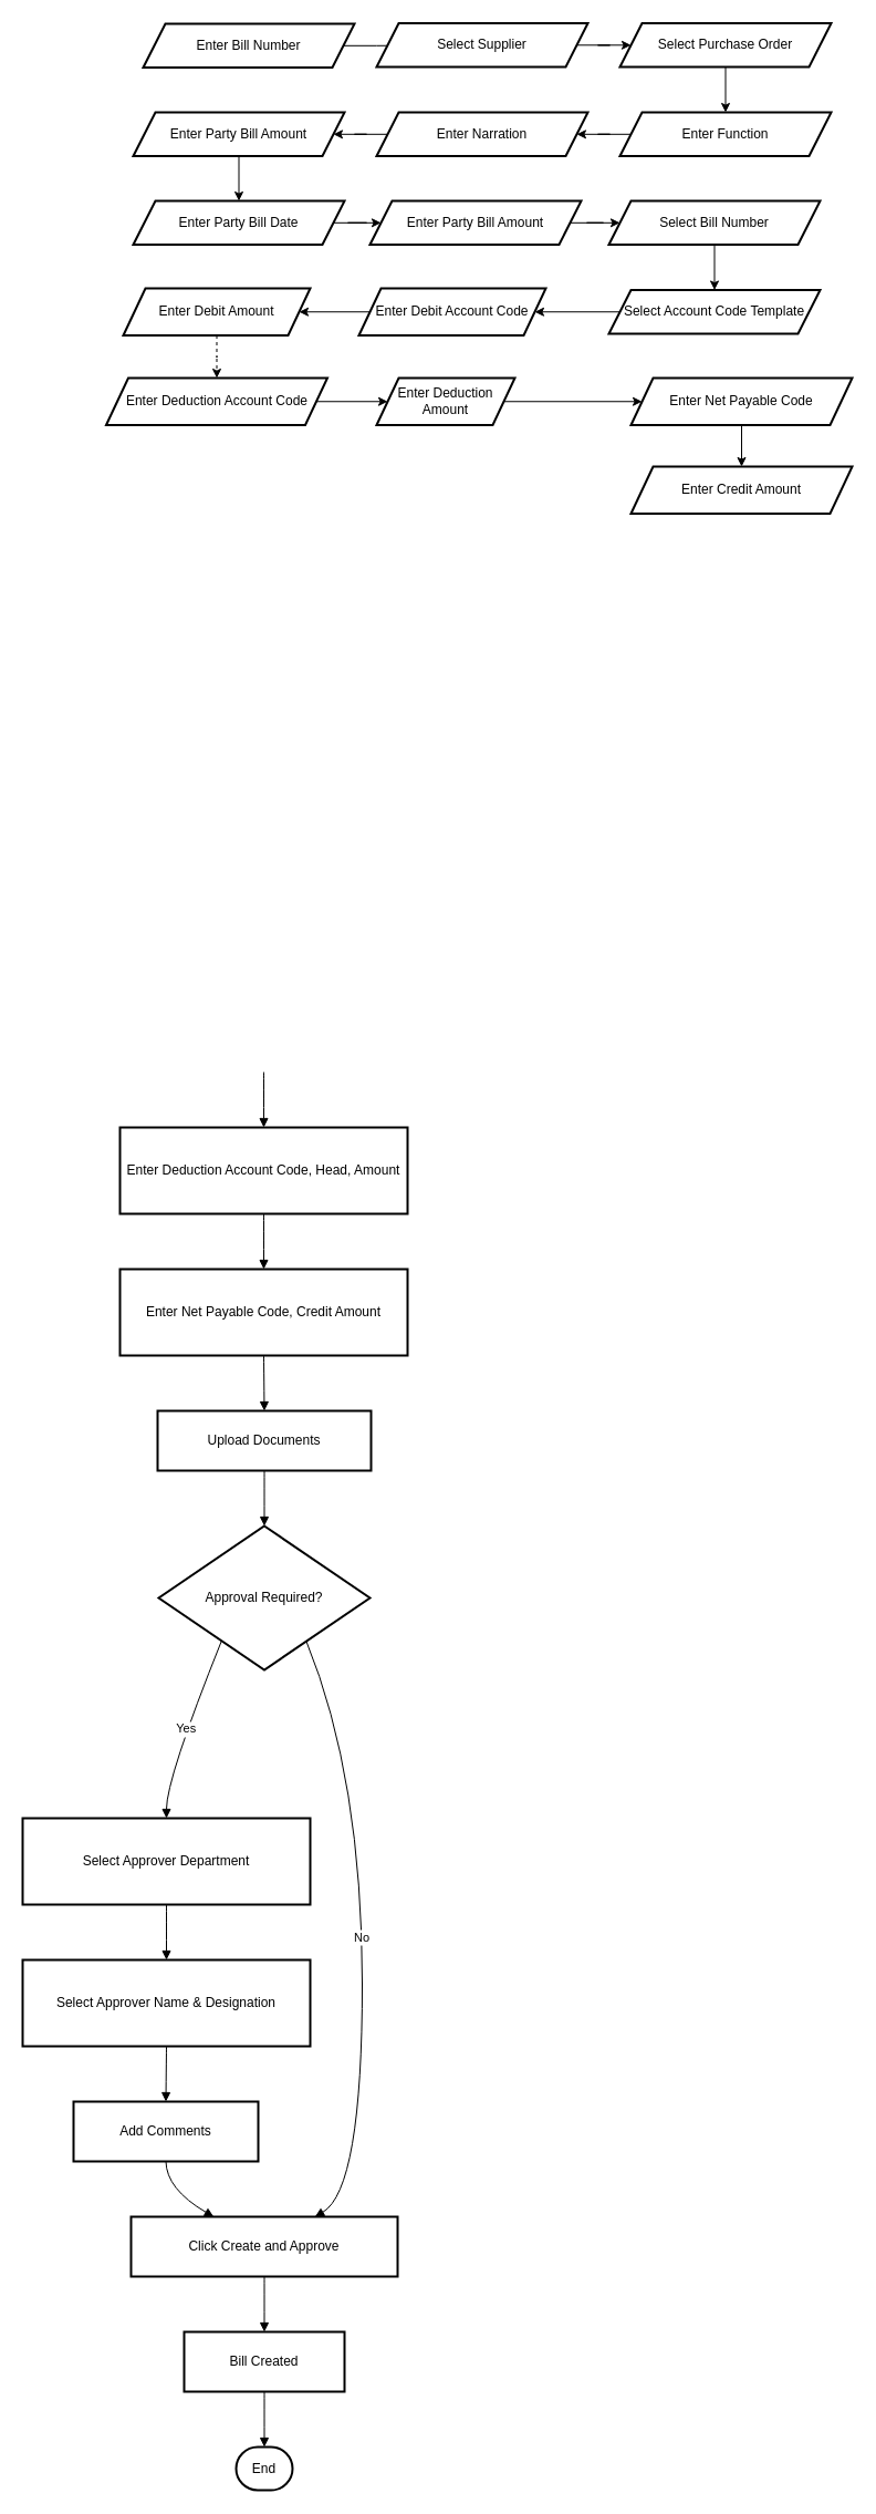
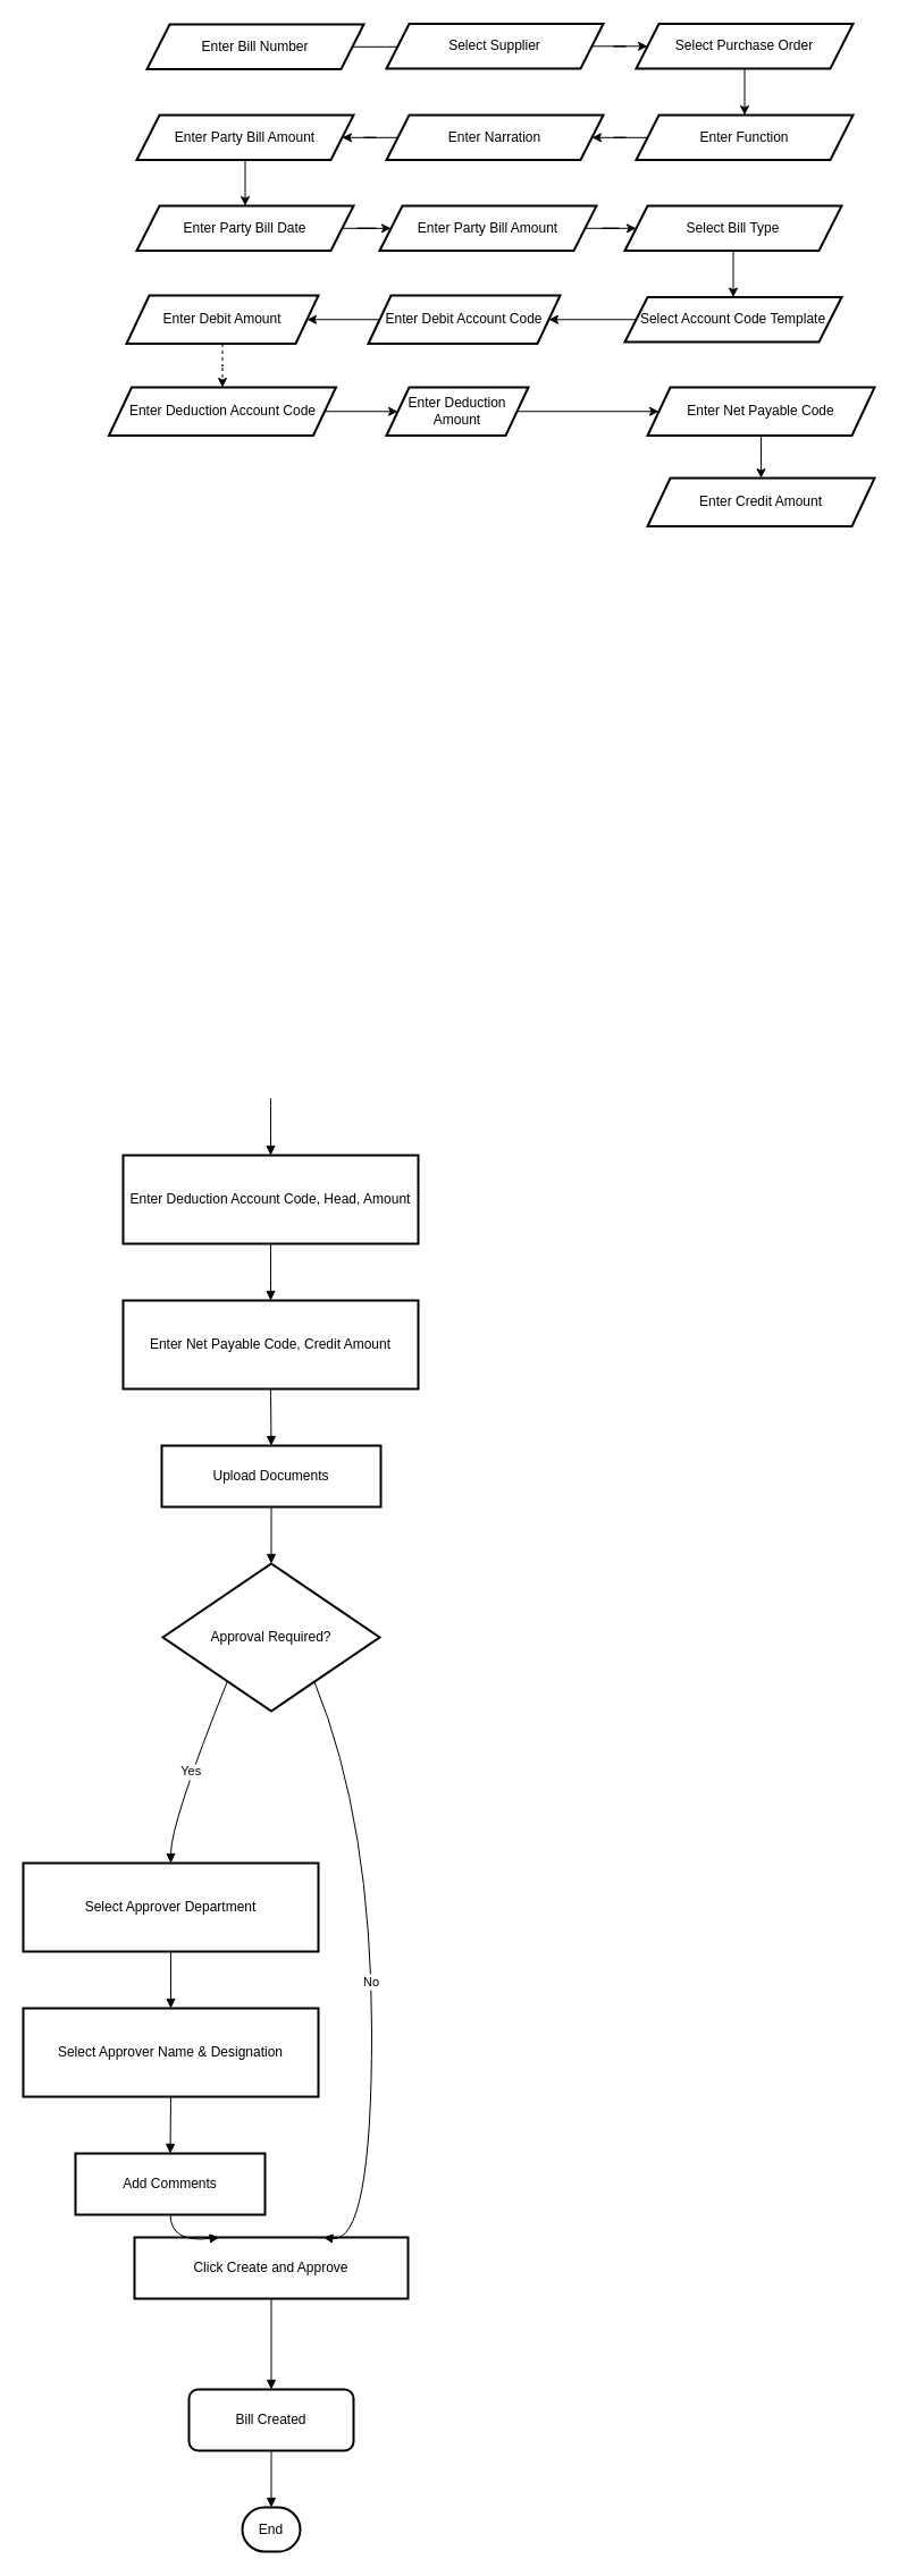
  <mxCell id="0" />
  <mxCell id="1" parent="0" />
  <mxCell id="2" value="Enter Deduction Account Code, Head, Amount" style="whiteSpace=wrap;strokeWidth=2;" vertex="1" parent="1"><mxGeometry x="108" y="1018" width="260" height="78" as="geometry" /></mxCell>
  <mxCell id="3" value="Enter Net Payable Code, Credit Amount" style="whiteSpace=wrap;strokeWidth=2;" vertex="1" parent="1"><mxGeometry x="108" y="1146" width="260" height="78" as="geometry" /></mxCell>
  <mxCell id="4" value="Upload Documents" style="whiteSpace=wrap;strokeWidth=2;" vertex="1" parent="1"><mxGeometry x="142" y="1274" width="193" height="54" as="geometry" /></mxCell>
  <mxCell id="5" value="Approval Required?" style="rhombus;strokeWidth=2;whiteSpace=wrap;" vertex="1" parent="1"><mxGeometry x="143" y="1378" width="191" height="130" as="geometry" /></mxCell>
  <mxCell id="6" value="Select Approver Department" style="whiteSpace=wrap;strokeWidth=2;" vertex="1" parent="1"><mxGeometry x="20" y="1642" width="260" height="78" as="geometry" /></mxCell>
  <mxCell id="7" value="Select Approver Name &amp; Designation" style="whiteSpace=wrap;strokeWidth=2;" vertex="1" parent="1"><mxGeometry x="20" y="1770" width="260" height="78" as="geometry" /></mxCell>
  <mxCell id="8" value="Add Comments" style="whiteSpace=wrap;strokeWidth=2;" vertex="1" parent="1"><mxGeometry x="66" y="1898" width="167" height="54" as="geometry" /></mxCell>
- <mxCell id="9" value="Click Create and Approve" style="whiteSpace=wrap;strokeWidth=2;" vertex="1" parent="1"><mxGeometry x="118" y="2002" width="241" height="54" as="geometry" /></mxCell>
- <mxCell id="10" value="Bill Created" style="whiteSpace=wrap;strokeWidth=2;" vertex="1" parent="1"><mxGeometry x="166" y="2106" width="145" height="54" as="geometry" /></mxCell>
+ <mxCell id="9" value="Click Create and Approve" style="whiteSpace=wrap;strokeWidth=2;" vertex="1" parent="1"><mxGeometry x="118" y="1972" width="241" height="54" as="geometry" /></mxCell>
+ <mxCell id="10" value="Bill Created" style="whiteSpace=wrap;strokeWidth=2;rounded=1;" vertex="1" parent="1"><mxGeometry x="166" y="2106" width="145" height="54" as="geometry" /></mxCell>
  <mxCell id="11" value="End" style="rounded=1;whiteSpace=wrap;arcSize=50;strokeWidth=2;" vertex="1" parent="1"><mxGeometry x="213" y="2210" width="51" height="39" as="geometry" /></mxCell>
  <mxCell id="12" value="" style="curved=1;startArrow=none;endArrow=block;exitX=0.5;exitY=1;entryX=0.5;entryY=0;rounded=0;" edge="1" parent="1" target="2"><mxGeometry relative="1" as="geometry"><Array as="points" /><mxPoint x="238" y="968" as="sourcePoint" /></mxGeometry></mxCell>
  <mxCell id="13" value="" style="curved=1;startArrow=none;endArrow=block;exitX=0.5;exitY=1;entryX=0.5;entryY=0;rounded=0;" edge="1" parent="1" source="2" target="3"><mxGeometry relative="1" as="geometry"><Array as="points" /></mxGeometry></mxCell>
  <mxCell id="14" value="" style="curved=1;startArrow=none;endArrow=block;exitX=0.5;exitY=1;entryX=0.5;entryY=0;rounded=0;" edge="1" parent="1" source="3" target="4"><mxGeometry relative="1" as="geometry"><Array as="points" /></mxGeometry></mxCell>
  <mxCell id="15" value="" style="curved=1;startArrow=none;endArrow=block;exitX=0.5;exitY=1;entryX=0.5;entryY=0;rounded=0;" edge="1" parent="1" source="4" target="5"><mxGeometry relative="1" as="geometry"><Array as="points" /></mxGeometry></mxCell>
  <mxCell id="16" value="Yes" style="curved=1;startArrow=none;endArrow=block;exitX=0.16;exitY=1;entryX=0.5;entryY=0;rounded=0;" edge="1" parent="1" source="5" target="6"><mxGeometry relative="1" as="geometry"><Array as="points"><mxPoint x="150" y="1606" /></Array></mxGeometry></mxCell>
  <mxCell id="17" value="" style="curved=1;startArrow=none;endArrow=block;exitX=0.5;exitY=1;entryX=0.5;entryY=0;rounded=0;" edge="1" parent="1" source="6" target="7"><mxGeometry relative="1" as="geometry"><Array as="points" /></mxGeometry></mxCell>
  <mxCell id="18" value="" style="curved=1;startArrow=none;endArrow=block;exitX=0.5;exitY=1;entryX=0.5;entryY=0;rounded=0;" edge="1" parent="1" source="7" target="8"><mxGeometry relative="1" as="geometry"><Array as="points" /></mxGeometry></mxCell>
  <mxCell id="19" value="" style="curved=1;startArrow=none;endArrow=block;exitX=0.5;exitY=1;entryX=0.31;entryY=0;rounded=0;" edge="1" parent="1" source="8" target="9"><mxGeometry relative="1" as="geometry"><Array as="points"><mxPoint x="150" y="1977" /></Array></mxGeometry></mxCell>
  <mxCell id="20" value="No" style="curved=1;startArrow=none;endArrow=block;exitX=0.83;exitY=1;entryX=0.69;entryY=0;rounded=0;" edge="1" parent="1" source="5" target="9"><mxGeometry relative="1" as="geometry"><Array as="points"><mxPoint x="327" y="1606" /><mxPoint x="327" y="1977" /></Array></mxGeometry></mxCell>
  <mxCell id="21" value="" style="curved=1;startArrow=none;endArrow=block;exitX=0.5;exitY=1;entryX=0.5;entryY=0;rounded=0;" edge="1" parent="1" source="9" target="10"><mxGeometry relative="1" as="geometry"><Array as="points" /></mxGeometry></mxCell>
  <mxCell id="22" value="" style="curved=1;startArrow=none;endArrow=block;exitX=0.5;exitY=1;entryX=0.5;entryY=0.01;rounded=0;" edge="1" parent="1" source="10" target="11"><mxGeometry relative="1" as="geometry"><Array as="points" /></mxGeometry></mxCell>
  <mxCell id="23" value="" style="edgeStyle=orthogonalEdgeStyle;rounded=0;orthogonalLoop=1;jettySize=auto;html=1;" edge="1" parent="1" source="24" target="26"><mxGeometry relative="1" as="geometry" /></mxCell>
  <mxCell id="24" value="Enter Bill Number" style="shape=parallelogram;perimeter=parallelogramPerimeter;whiteSpace=wrap;html=1;fixedSize=1;strokeWidth=2;" vertex="1" parent="1"><mxGeometry x="129" y="21" width="191" height="39.5" as="geometry" /></mxCell>
  <mxCell id="25" value="" style="edgeStyle=orthogonalEdgeStyle;rounded=0;orthogonalLoop=1;jettySize=auto;html=1;" edge="1" parent="1" source="26" target="28"><mxGeometry relative="1" as="geometry" /></mxCell>
  <mxCell id="26" value="Select Supplier" style="shape=parallelogram;perimeter=parallelogramPerimeter;whiteSpace=wrap;html=1;fixedSize=1;strokeWidth=2;" vertex="1" parent="1"><mxGeometry x="340" y="20.5" width="191" height="39.5" as="geometry" /></mxCell>
  <mxCell id="27" value="" style="edgeStyle=orthogonalEdgeStyle;rounded=0;orthogonalLoop=1;jettySize=auto;html=1;" edge="1" parent="1" source="28" target="30"><mxGeometry relative="1" as="geometry" /></mxCell>
  <mxCell id="28" value="Select Purchase Order" style="shape=parallelogram;perimeter=parallelogramPerimeter;whiteSpace=wrap;html=1;fixedSize=1;strokeWidth=2;" vertex="1" parent="1"><mxGeometry x="560" y="20.5" width="191" height="39.5" as="geometry" /></mxCell>
  <mxCell id="29" value="" style="edgeStyle=orthogonalEdgeStyle;rounded=0;orthogonalLoop=1;jettySize=auto;html=1;" edge="1" parent="1" source="30" target="32"><mxGeometry relative="1" as="geometry" /></mxCell>
  <mxCell id="30" value="Enter Function" style="shape=parallelogram;perimeter=parallelogramPerimeter;whiteSpace=wrap;html=1;fixedSize=1;strokeWidth=2;" vertex="1" parent="1"><mxGeometry x="560" y="101" width="191" height="39.5" as="geometry" /></mxCell>
  <mxCell id="31" value="" style="edgeStyle=orthogonalEdgeStyle;rounded=0;orthogonalLoop=1;jettySize=auto;html=1;" edge="1" parent="1" source="32" target="34"><mxGeometry relative="1" as="geometry" /></mxCell>
  <mxCell id="32" value="Enter Narration" style="shape=parallelogram;perimeter=parallelogramPerimeter;whiteSpace=wrap;html=1;fixedSize=1;strokeWidth=2;" vertex="1" parent="1"><mxGeometry x="340" y="101" width="191" height="39.5" as="geometry" /></mxCell>
  <mxCell id="33" value="" style="edgeStyle=orthogonalEdgeStyle;rounded=0;orthogonalLoop=1;jettySize=auto;html=1;" edge="1" parent="1" source="34" target="36"><mxGeometry relative="1" as="geometry" /></mxCell>
  <mxCell id="34" value="Enter Party Bill Amount " style="shape=parallelogram;perimeter=parallelogramPerimeter;whiteSpace=wrap;html=1;fixedSize=1;strokeWidth=2;" vertex="1" parent="1"><mxGeometry x="120" y="101" width="191" height="39.5" as="geometry" /></mxCell>
  <mxCell id="35" value="" style="edgeStyle=orthogonalEdgeStyle;rounded=0;orthogonalLoop=1;jettySize=auto;html=1;" edge="1" parent="1" source="36" target="38"><mxGeometry relative="1" as="geometry" /></mxCell>
  <mxCell id="36" value="Enter Party Bill Date" style="shape=parallelogram;perimeter=parallelogramPerimeter;whiteSpace=wrap;html=1;fixedSize=1;strokeWidth=2;" vertex="1" parent="1"><mxGeometry x="120" y="181" width="191" height="39.5" as="geometry" /></mxCell>
  <mxCell id="37" value="" style="edgeStyle=orthogonalEdgeStyle;rounded=0;orthogonalLoop=1;jettySize=auto;html=1;" edge="1" parent="1" source="38" target="40"><mxGeometry relative="1" as="geometry" /></mxCell>
  <mxCell id="38" value="Enter Party Bill Amount" style="shape=parallelogram;perimeter=parallelogramPerimeter;whiteSpace=wrap;html=1;fixedSize=1;strokeWidth=2;" vertex="1" parent="1"><mxGeometry x="334" y="181" width="191" height="39.5" as="geometry" /></mxCell>
  <mxCell id="39" value="" style="edgeStyle=orthogonalEdgeStyle;rounded=0;orthogonalLoop=1;jettySize=auto;html=1;" edge="1" parent="1" source="40" target="42"><mxGeometry relative="1" as="geometry" /></mxCell>
- <mxCell id="40" value="Select Bill Number" style="shape=parallelogram;perimeter=parallelogramPerimeter;whiteSpace=wrap;html=1;fixedSize=1;strokeWidth=2;" vertex="1" parent="1"><mxGeometry x="550" y="181" width="191" height="39.5" as="geometry" /></mxCell>
+ <mxCell id="40" value="Select Bill Type" style="shape=parallelogram;perimeter=parallelogramPerimeter;whiteSpace=wrap;html=1;fixedSize=1;strokeWidth=2;" vertex="1" parent="1"><mxGeometry x="550" y="181" width="191" height="39.5" as="geometry" /></mxCell>
  <mxCell id="41" value="" style="edgeStyle=orthogonalEdgeStyle;rounded=0;orthogonalLoop=1;jettySize=auto;html=1;" edge="1" parent="1" source="42" target="44"><mxGeometry relative="1" as="geometry" /></mxCell>
  <mxCell id="42" value="Select Account Code Template" style="shape=parallelogram;perimeter=parallelogramPerimeter;whiteSpace=wrap;html=1;fixedSize=1;strokeWidth=2;" vertex="1" parent="1"><mxGeometry x="550" y="261.5" width="191" height="39.5" as="geometry" /></mxCell>
  <mxCell id="43" value="" style="edgeStyle=orthogonalEdgeStyle;rounded=0;orthogonalLoop=1;jettySize=auto;html=1;" edge="1" parent="1" source="44" target="46"><mxGeometry relative="1" as="geometry" /></mxCell>
  <mxCell id="44" value="Enter Debit Account Code" style="shape=parallelogram;perimeter=parallelogramPerimeter;whiteSpace=wrap;html=1;fixedSize=1;strokeWidth=2;" vertex="1" parent="1"><mxGeometry x="324" y="260" width="169" height="42.5" as="geometry" /></mxCell>
  <mxCell id="45" value="" style="edgeStyle=orthogonalEdgeStyle;rounded=0;orthogonalLoop=1;jettySize=auto;html=1;dashed=1;" edge="1" parent="1" source="46" target="48"><mxGeometry relative="1" as="geometry" /></mxCell>
  <mxCell id="46" value="Enter Debit Amount" style="shape=parallelogram;perimeter=parallelogramPerimeter;whiteSpace=wrap;html=1;fixedSize=1;strokeWidth=2;" vertex="1" parent="1"><mxGeometry x="111" y="260" width="169" height="42.5" as="geometry" /></mxCell>
  <mxCell id="47" value="" style="edgeStyle=orthogonalEdgeStyle;rounded=0;orthogonalLoop=1;jettySize=auto;html=1;" edge="1" parent="1" source="48" target="50"><mxGeometry relative="1" as="geometry" /></mxCell>
  <mxCell id="48" value="Enter Deduction Account Code" style="shape=parallelogram;perimeter=parallelogramPerimeter;whiteSpace=wrap;html=1;fixedSize=1;strokeWidth=2;" vertex="1" parent="1"><mxGeometry x="95.5" y="341" width="200" height="42.5" as="geometry" /></mxCell>
  <mxCell id="49" value="" style="edgeStyle=orthogonalEdgeStyle;rounded=0;orthogonalLoop=1;jettySize=auto;html=1;" edge="1" parent="1" source="50" target="52"><mxGeometry relative="1" as="geometry" /></mxCell>
  <mxCell id="50" value="Enter Deduction Amount " style="shape=parallelogram;perimeter=parallelogramPerimeter;whiteSpace=wrap;html=1;fixedSize=1;strokeWidth=2;" vertex="1" parent="1"><mxGeometry x="340" y="341" width="125" height="42.5" as="geometry" /></mxCell>
  <mxCell id="51" value="" style="edgeStyle=orthogonalEdgeStyle;rounded=0;orthogonalLoop=1;jettySize=auto;html=1;" edge="1" parent="1" source="52" target="53"><mxGeometry relative="1" as="geometry" /></mxCell>
  <mxCell id="52" value="Enter Net Payable Code" style="shape=parallelogram;perimeter=parallelogramPerimeter;whiteSpace=wrap;html=1;fixedSize=1;strokeWidth=2;" vertex="1" parent="1"><mxGeometry x="570" y="341" width="200" height="42.5" as="geometry" /></mxCell>
  <mxCell id="53" value="Enter Credit Amount " style="shape=parallelogram;perimeter=parallelogramPerimeter;whiteSpace=wrap;html=1;fixedSize=1;strokeWidth=2;" vertex="1" parent="1"><mxGeometry x="570" y="421" width="200" height="42.5" as="geometry" /></mxCell>
